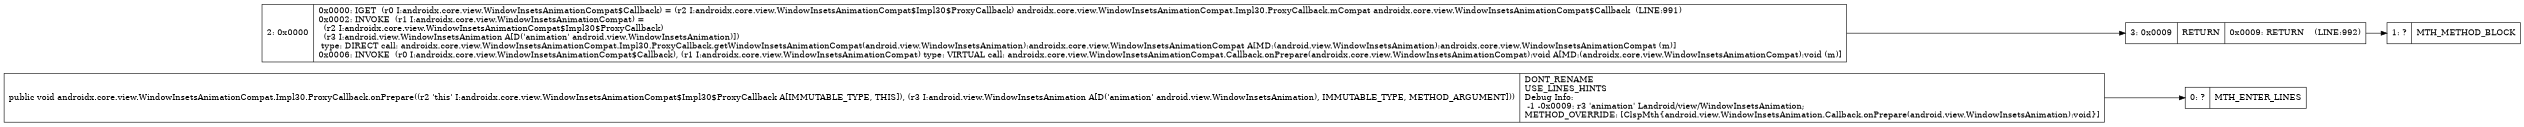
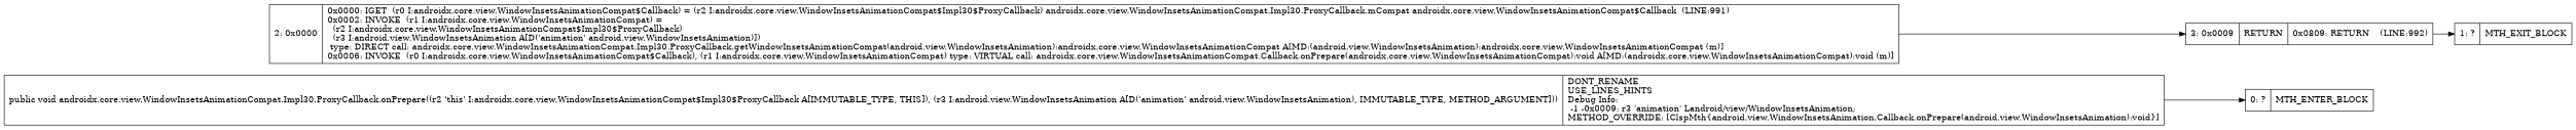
  digraph {
    rankdir=LR
    node [shape=record]
-   n1 [label="{0\:\ ?|MTH_ENTER_LINES\l}"]
+   n1 [label="{0\:\ ?|MTH_ENTER_BLOCK\l}"]
    n2 [label="{2\:\ 0x0000|0x0000: IGET  (r0 I:androidx.core.view.WindowInsetsAnimationCompat$Callback) = (r2 I:androidx.core.view.WindowInsetsAnimationCompat$Impl30$ProxyCallback) androidx.core.view.WindowInsetsAnimationCompat.Impl30.ProxyCallback.mCompat androidx.core.view.WindowInsetsAnimationCompat$Callback  (LINE:991)\l0x0002: INVOKE  (r1 I:androidx.core.view.WindowInsetsAnimationCompat) = \l  (r2 I:androidx.core.view.WindowInsetsAnimationCompat$Impl30$ProxyCallback)\l  (r3 I:android.view.WindowInsetsAnimation A[D('animation' android.view.WindowInsetsAnimation)])\l type: DIRECT call: androidx.core.view.WindowInsetsAnimationCompat.Impl30.ProxyCallback.getWindowInsetsAnimationCompat(android.view.WindowInsetsAnimation):androidx.core.view.WindowInsetsAnimationCompat A[MD:(android.view.WindowInsetsAnimation):androidx.core.view.WindowInsetsAnimationCompat (m)]\l0x0006: INVOKE  (r0 I:androidx.core.view.WindowInsetsAnimationCompat$Callback), (r1 I:androidx.core.view.WindowInsetsAnimationCompat) type: VIRTUAL call: androidx.core.view.WindowInsetsAnimationCompat.Callback.onPrepare(androidx.core.view.WindowInsetsAnimationCompat):void A[MD:(androidx.core.view.WindowInsetsAnimationCompat):void (m)]\l}"]
-   n3 [label="{3\:\ 0x0009|RETURN\l|0x0009: RETURN    (LINE:992)\l}"]
-   n4 [label="{1\:\ ?|MTH_METHOD_BLOCK\l}"]
+   n3 [label="{3\:\ 0x0009|RETURN\l|0x0809: RETURN    (LINE:992)\l}"]
+   n4 [label="{1\:\ ?|MTH_EXIT_BLOCK\l}"]
    n5 [label="{public void androidx.core.view.WindowInsetsAnimationCompat.Impl30.ProxyCallback.onPrepare((r2 'this' I:androidx.core.view.WindowInsetsAnimationCompat$Impl30$ProxyCallback A[IMMUTABLE_TYPE, THIS]), (r3 I:android.view.WindowInsetsAnimation A[D('animation' android.view.WindowInsetsAnimation), IMMUTABLE_TYPE, METHOD_ARGUMENT]))  | DONT_RENAME\lUSE_LINES_HINTS\lDebug Info:\l  \-1 \-0x0009: r3 'animation' Landroid\/view\/WindowInsetsAnimation;\lMETHOD_OVERRIDE: [ClspMth\{android.view.WindowInsetsAnimation.Callback.onPrepare(android.view.WindowInsetsAnimation):void\}]\l}"]
    n2 -> n3
    n3 -> n4
    n5 -> n1
  }
